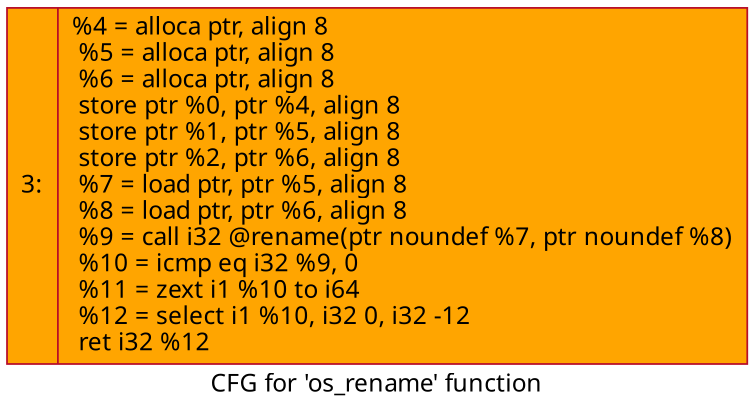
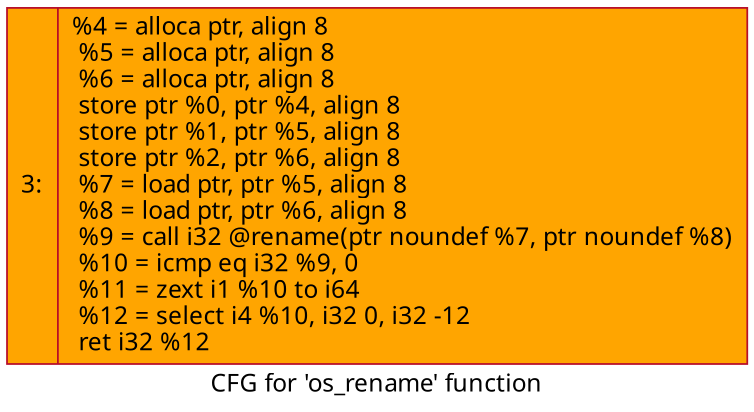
  digraph {
    label="CFG for 'os_rename' function"
    rankdir=LR
    fontname="Noto Sans"
-   n1 [color="#b70d28ff" fillcolor=orange fontname="Noto Sans" label="{3:\l|  %4 = alloca ptr, align 8\l  %5 = alloca ptr, align 8\l  %6 = alloca ptr, align 8\l  store ptr %0, ptr %4, align 8\l  store ptr %1, ptr %5, align 8\l  store ptr %2, ptr %6, align 8\l  %7 = load ptr, ptr %5, align 8\l  %8 = load ptr, ptr %6, align 8\l  %9 = call i32 @rename(ptr noundef %7, ptr noundef %8)\l  %10 = icmp eq i32 %9, 0\l  %11 = zext i1 %10 to i64\l  %12 = select i1 %10, i32 0, i32 -12\l  ret i32 %12\l}" shape=record style=filled]
+   n1 [color="#b70d28ff" fillcolor=orange fontname="Noto Sans" label="{3:\l|  %4 = alloca ptr, align 8\l  %5 = alloca ptr, align 8\l  %6 = alloca ptr, align 8\l  store ptr %0, ptr %4, align 8\l  store ptr %1, ptr %5, align 8\l  store ptr %2, ptr %6, align 8\l  %7 = load ptr, ptr %5, align 8\l  %8 = load ptr, ptr %6, align 8\l  %9 = call i32 @rename(ptr noundef %7, ptr noundef %8)\l  %10 = icmp eq i32 %9, 0\l  %11 = zext i1 %10 to i64\l  %12 = select i4 %10, i32 0, i32 -12\l  ret i32 %12\l}" shape=record style=filled]
  }
